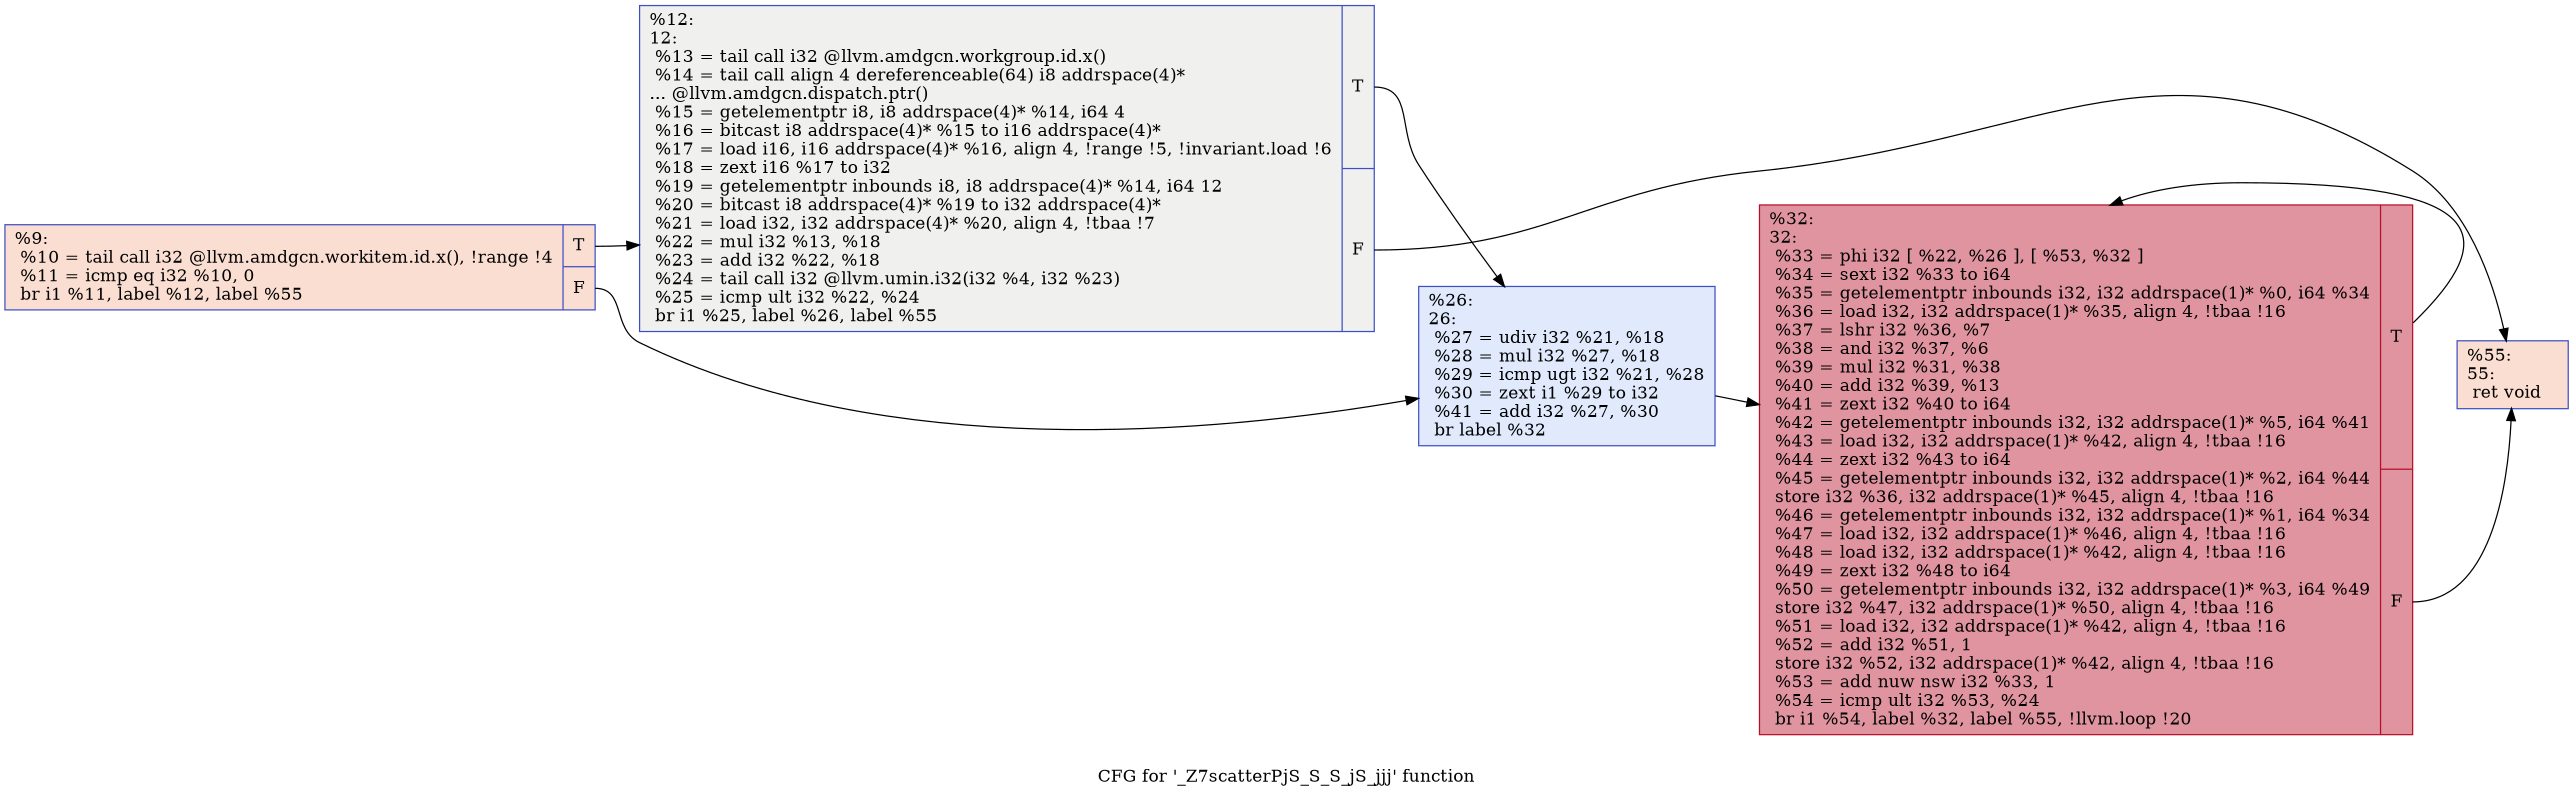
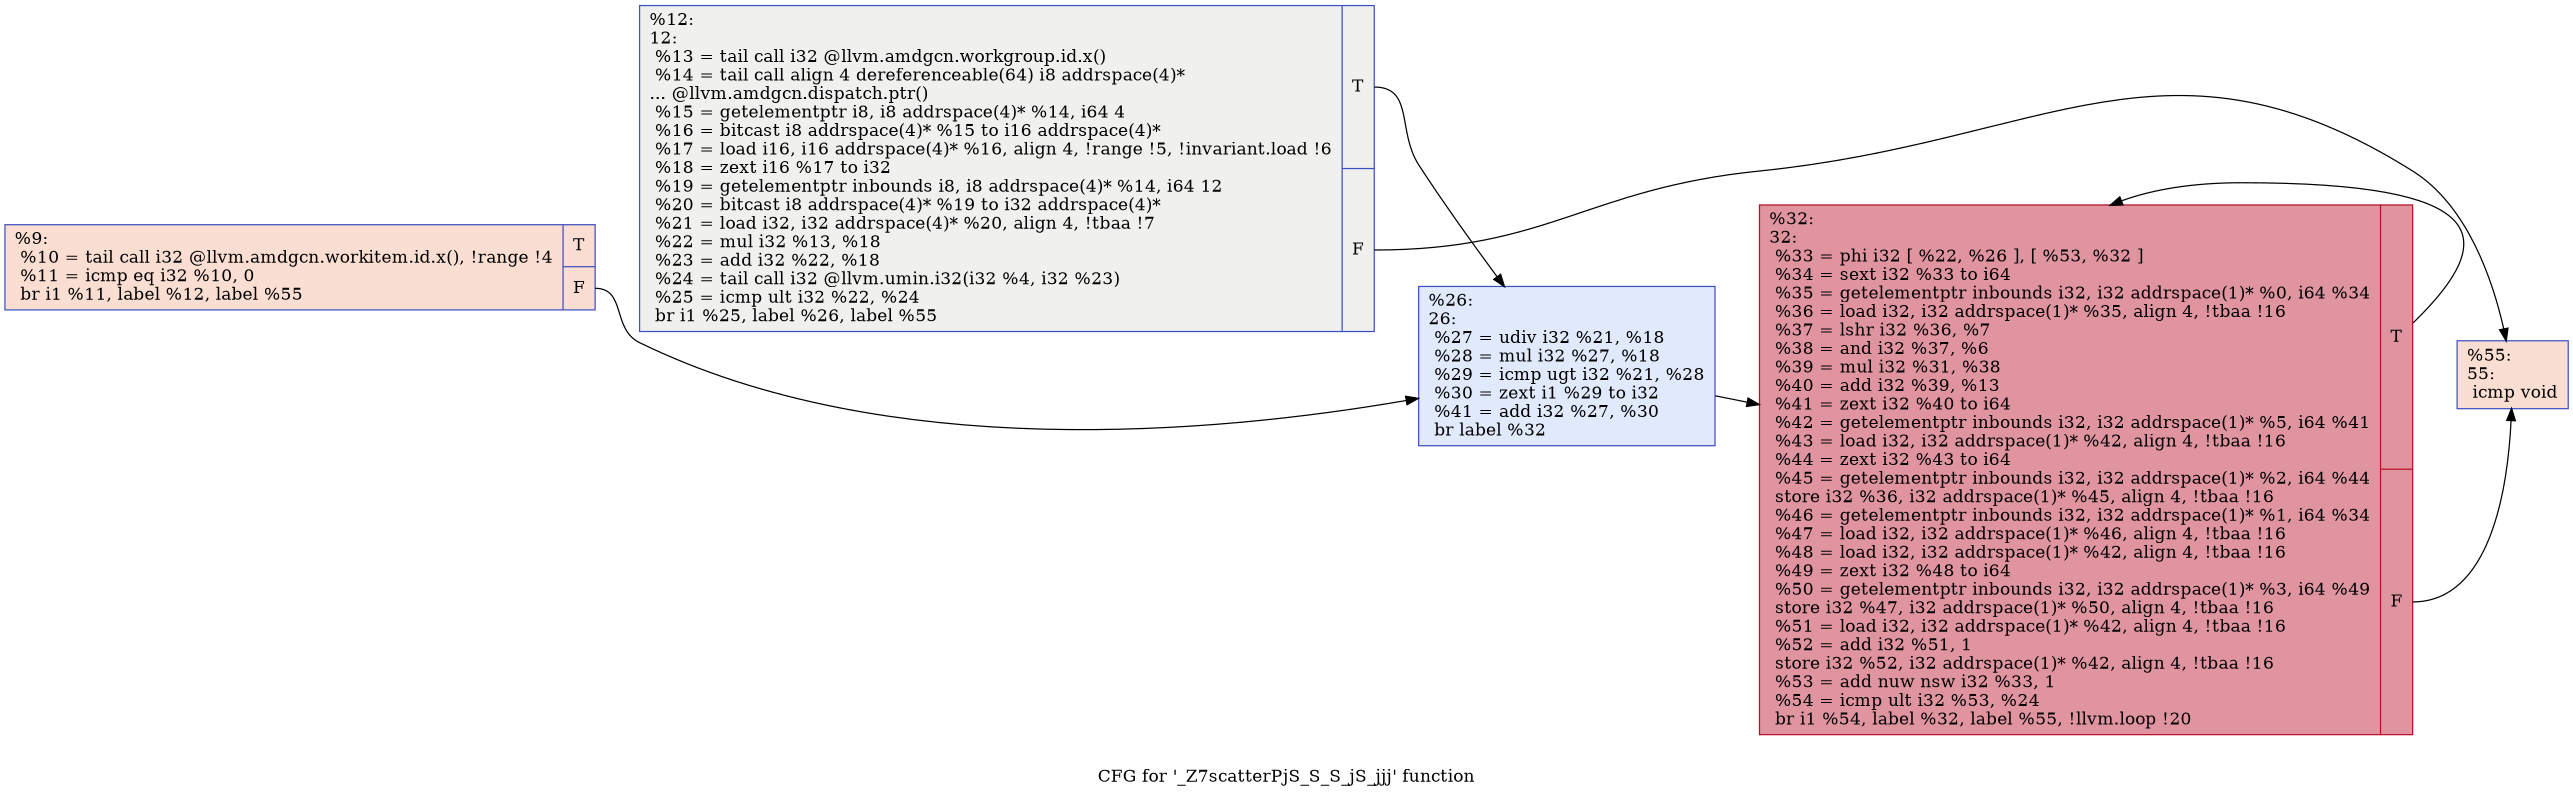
  digraph {
    label="CFG for '_Z7scatterPjS_S_S_jS_jjj' function"
    rankdir=LR
    node [color="#3d50c3ff" fillcolor="#f7b59970" shape=record style=filled]
    edge [tailport=s0]
    n1 [label="{%9:\l  %10 = tail call i32 @llvm.amdgcn.workitem.id.x(), !range !4\l  %11 = icmp eq i32 %10, 0\l  br i1 %11, label %12, label %55\l|{<s0>T|<s1>F}}"]
    n2 [fillcolor="#dedcdb70" label="{%12:\l12:                                               \l  %13 = tail call i32 @llvm.amdgcn.workgroup.id.x()\l  %14 = tail call align 4 dereferenceable(64) i8 addrspace(4)*\l... @llvm.amdgcn.dispatch.ptr()\l  %15 = getelementptr i8, i8 addrspace(4)* %14, i64 4\l  %16 = bitcast i8 addrspace(4)* %15 to i16 addrspace(4)*\l  %17 = load i16, i16 addrspace(4)* %16, align 4, !range !5, !invariant.load !6\l  %18 = zext i16 %17 to i32\l  %19 = getelementptr inbounds i8, i8 addrspace(4)* %14, i64 12\l  %20 = bitcast i8 addrspace(4)* %19 to i32 addrspace(4)*\l  %21 = load i32, i32 addrspace(4)* %20, align 4, !tbaa !7\l  %22 = mul i32 %13, %18\l  %23 = add i32 %22, %18\l  %24 = tail call i32 @llvm.umin.i32(i32 %4, i32 %23)\l  %25 = icmp ult i32 %22, %24\l  br i1 %25, label %26, label %55\l|{<s0>T|<s1>F}}"]
    n3 [fillcolor="#b9d0f970" label="{%26:\l26:                                               \l  %27 = udiv i32 %21, %18\l  %28 = mul i32 %27, %18\l  %29 = icmp ugt i32 %21, %28\l  %30 = zext i1 %29 to i32\l  %41 = add i32 %27, %30\l  br label %32\l}"]
-   n4 [label="{%55:\l55:                                               \l  ret void\l}"]
+   n4 [label="{%55:\l55:                                               \l  icmp void\l}"]
    n5 [color="#b70d28ff" fillcolor="#b70d2870" label="{%32:\l32:                                               \l  %33 = phi i32 [ %22, %26 ], [ %53, %32 ]\l  %34 = sext i32 %33 to i64\l  %35 = getelementptr inbounds i32, i32 addrspace(1)* %0, i64 %34\l  %36 = load i32, i32 addrspace(1)* %35, align 4, !tbaa !16\l  %37 = lshr i32 %36, %7\l  %38 = and i32 %37, %6\l  %39 = mul i32 %31, %38\l  %40 = add i32 %39, %13\l  %41 = zext i32 %40 to i64\l  %42 = getelementptr inbounds i32, i32 addrspace(1)* %5, i64 %41\l  %43 = load i32, i32 addrspace(1)* %42, align 4, !tbaa !16\l  %44 = zext i32 %43 to i64\l  %45 = getelementptr inbounds i32, i32 addrspace(1)* %2, i64 %44\l  store i32 %36, i32 addrspace(1)* %45, align 4, !tbaa !16\l  %46 = getelementptr inbounds i32, i32 addrspace(1)* %1, i64 %34\l  %47 = load i32, i32 addrspace(1)* %46, align 4, !tbaa !16\l  %48 = load i32, i32 addrspace(1)* %42, align 4, !tbaa !16\l  %49 = zext i32 %48 to i64\l  %50 = getelementptr inbounds i32, i32 addrspace(1)* %3, i64 %49\l  store i32 %47, i32 addrspace(1)* %50, align 4, !tbaa !16\l  %51 = load i32, i32 addrspace(1)* %42, align 4, !tbaa !16\l  %52 = add i32 %51, 1\l  store i32 %52, i32 addrspace(1)* %42, align 4, !tbaa !16\l  %53 = add nuw nsw i32 %33, 1\l  %54 = icmp ult i32 %53, %24\l  br i1 %54, label %32, label %55, !llvm.loop !20\l|{<s0>T|<s1>F}}"]
-   n1 -> n2
    n1 -> n3 [tailport=s1]
    n2 -> n3
    n2 -> n4 [tailport=s1]
    n3 -> n5
    n5 -> n4 [tailport=s1]
    n5 -> n5
  }
